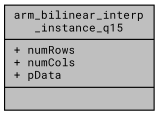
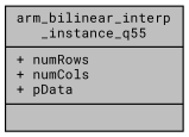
  digraph {
    fontname="Roboto Mono"
-   n1 [color=black fillcolor=grey75 fontcolor=black fontname="Roboto Mono" fontsize=10 height=0.2 label="{arm_bilinear_interp\l_instance_q15\n|+ numRows\l+ numCols\l+ pData\l|}" shape=record style=filled width=0.4]
+   n1 [color=black fillcolor=grey75 fontcolor=black fontname="Roboto Mono" fontsize=10 height=0.2 label="{arm_bilinear_interp\l_instance_q55\n|+ numRows\l+ numCols\l+ pData\l|}" shape=record style=filled width=0.4]
  }
